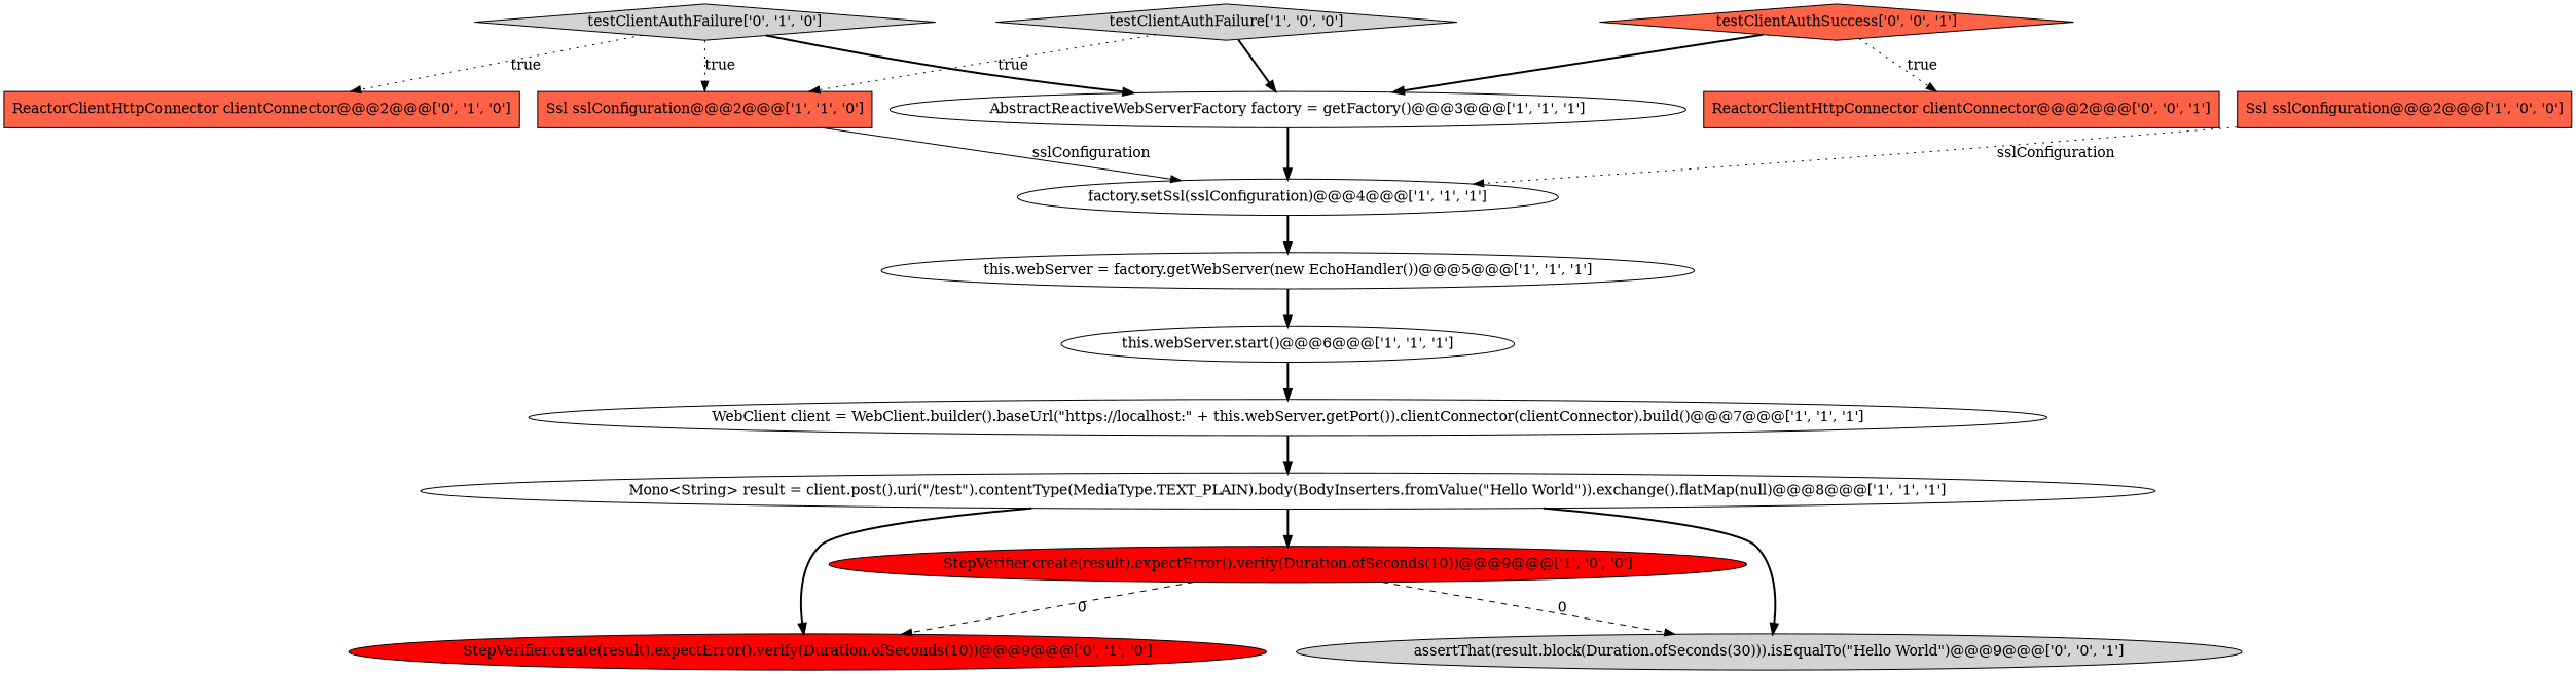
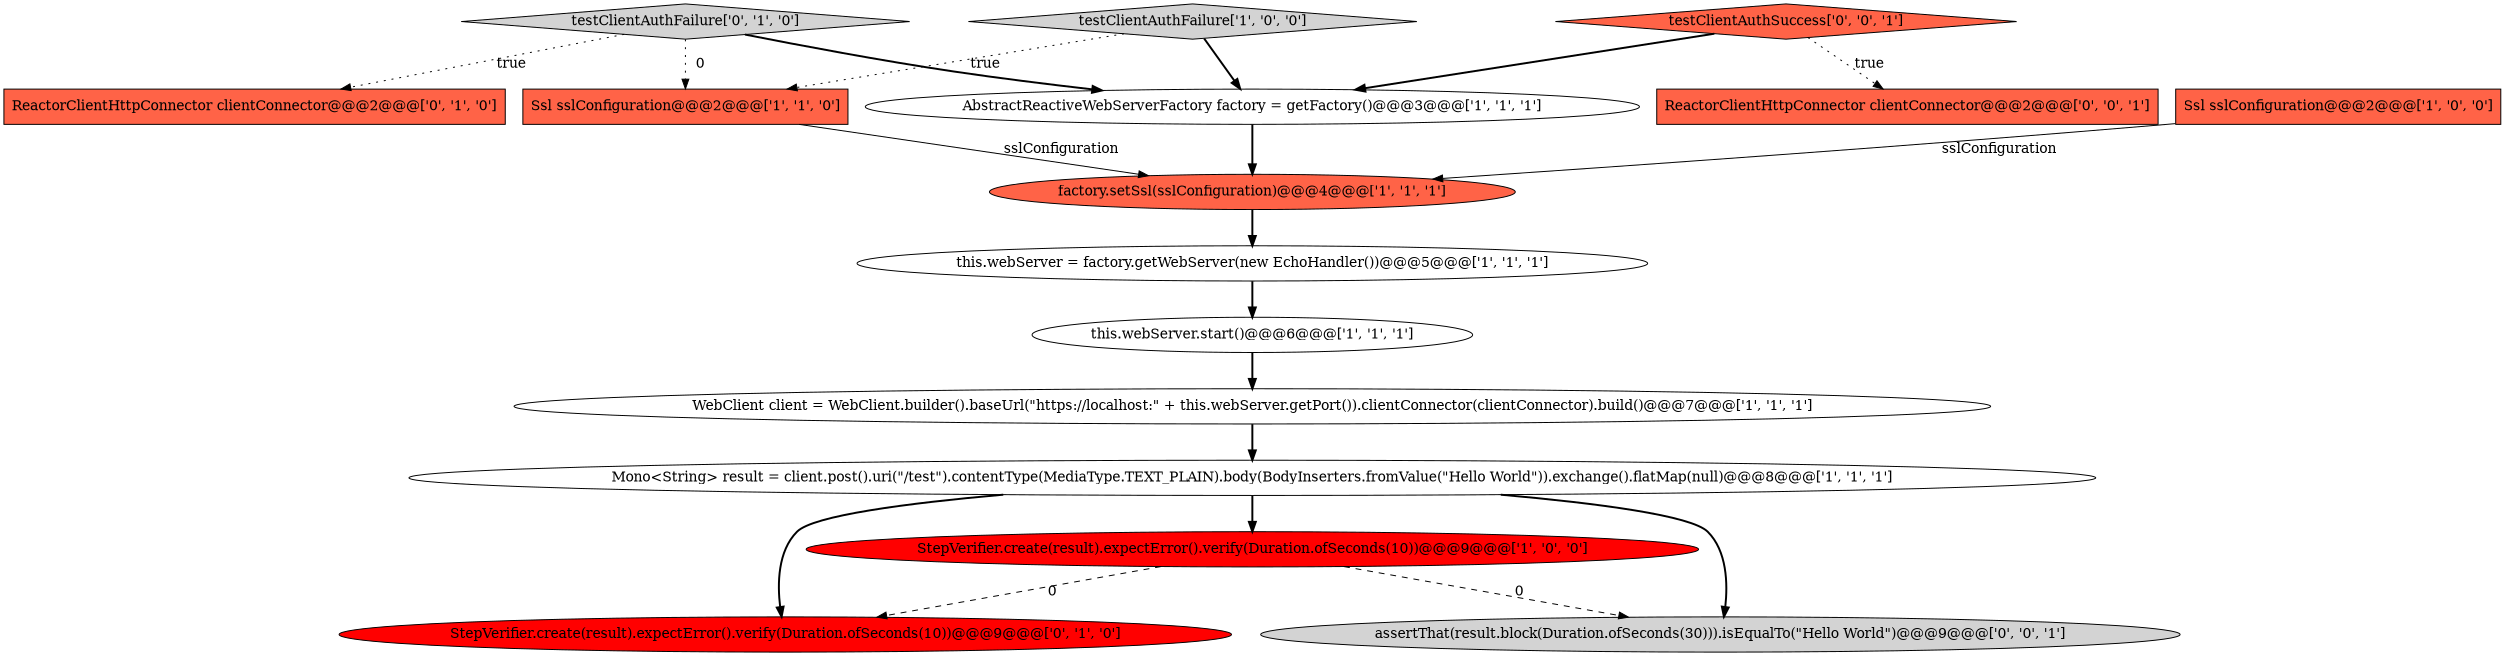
  digraph {
    node [fillcolor=white shape=ellipse style=filled]
    edge [style=bold]
    n1 [label="Mono<String> result = client.post().uri(\"/test\").contentType(MediaType.TEXT_PLAIN).body(BodyInserters.fromValue(\"Hello World\")).exchange().flatMap(null)@@@8@@@['1', '1', '1']"]
    n2 [fillcolor=red label="StepVerifier.create(result).expectError().verify(Duration.ofSeconds(10))@@@9@@@['0', '1', '0']"]
    n3 [fillcolor=red label="StepVerifier.create(result).expectError().verify(Duration.ofSeconds(10))@@@9@@@['1', '0', '0']"]
    n4 [fillcolor=lightgray label="assertThat(result.block(Duration.ofSeconds(30))).isEqualTo(\"Hello World\")@@@9@@@['0', '0', '1']"]
    n5 [label="this.webServer = factory.getWebServer(new EchoHandler())@@@5@@@['1', '1', '1']"]
    n6 [label="this.webServer.start()@@@6@@@['1', '1', '1']"]
    n7 [label="WebClient client = WebClient.builder().baseUrl(\"https://localhost:\" + this.webServer.getPort()).clientConnector(clientConnector).build()@@@7@@@['1', '1', '1']"]
    n8 [fillcolor=lightgray label="testClientAuthFailure['1', '0', '0']" shape=diamond]
    n9 [label="AbstractReactiveWebServerFactory factory = getFactory()@@@3@@@['1', '1', '1']"]
    n10 [fillcolor=tomato label="Ssl sslConfiguration@@@2@@@['1', '1', '0']" shape=box]
-   n11 [label="factory.setSsl(sslConfiguration)@@@4@@@['1', '1', '1']"]
+   n11 [fillcolor=tomato label="factory.setSsl(sslConfiguration)@@@4@@@['1', '1', '1']"]
    n12 [fillcolor=tomato label="Ssl sslConfiguration@@@2@@@['1', '0', '0']" shape=box]
    n13 [fillcolor=tomato label="ReactorClientHttpConnector clientConnector@@@2@@@['0', '1', '0']" shape=box]
    n14 [fillcolor=lightgray label="testClientAuthFailure['0', '1', '0']" shape=diamond]
    n15 [fillcolor=tomato label="ReactorClientHttpConnector clientConnector@@@2@@@['0', '0', '1']" shape=box]
    n16 [fillcolor=tomato label="testClientAuthSuccess['0', '0', '1']" shape=diamond]
    n1 -> n2
    n1 -> n3
    n1 -> n4
    n3 -> n2 [label=0 style=dashed]
    n3 -> n4 [label=0 style=dashed]
    n5 -> n6
    n6 -> n7
    n7 -> n1
    n8 -> n9
    n8 -> n10 [label=true style=dotted]
    n9 -> n11
    n10 -> n11 [label=sslConfiguration style=solid]
    n11 -> n5
-   n12 -> n11 [label=sslConfiguration style=dotted]
+   n12 -> n11 [label=sslConfiguration style=solid]
    n14 -> n9
-   n14 -> n10 [label=true style=dotted]
+   n14 -> n10 [label=0 style=dotted]
    n14 -> n13 [label=true style=dotted]
    n16 -> n9
    n16 -> n15 [label=true style=dotted]
  }
